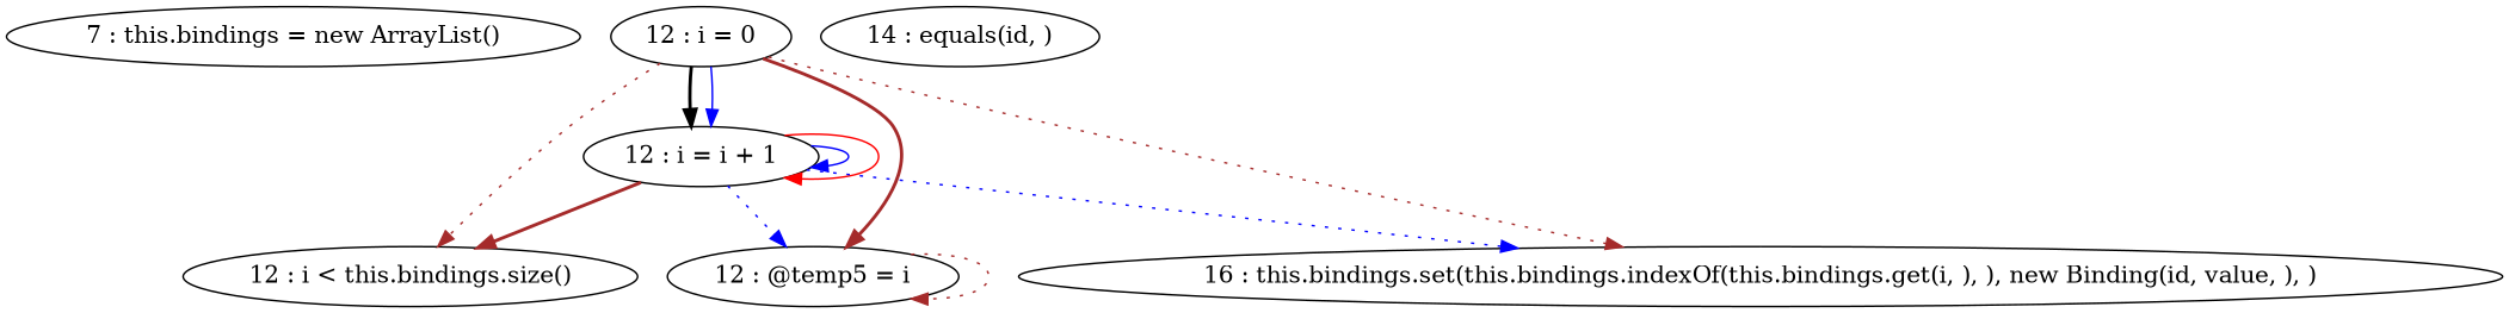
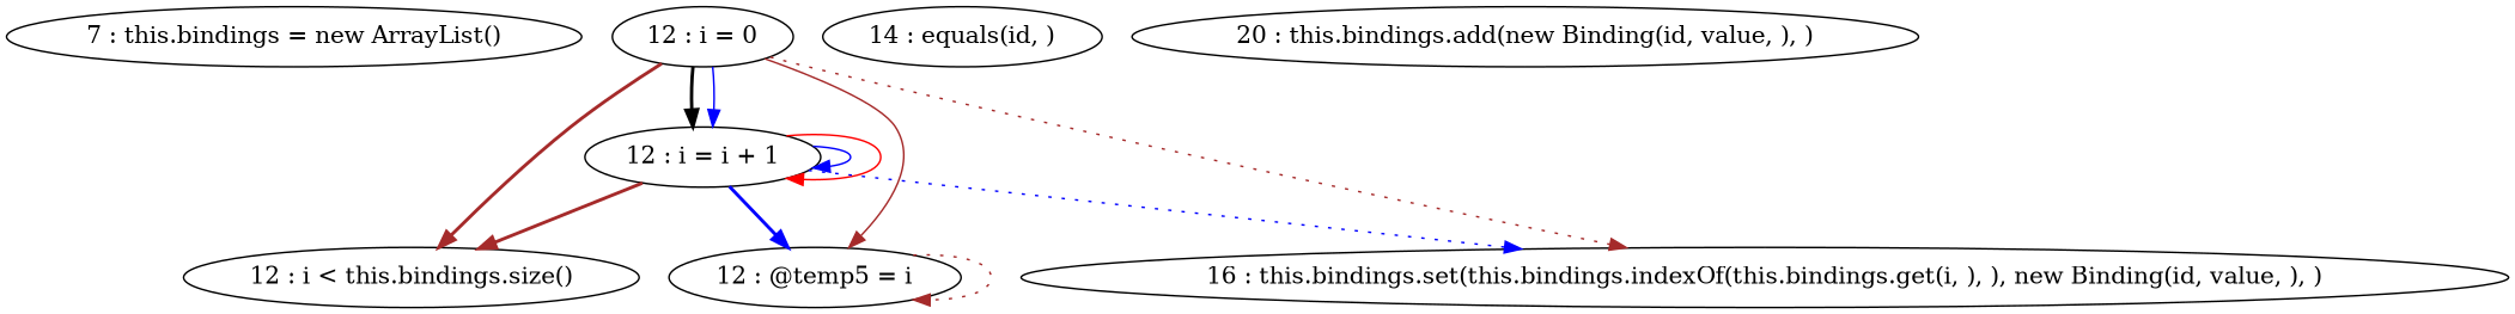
  digraph {
    fontname="DejaVu Serif"
    node [fontname="DejaVu Serif"]
    edge [color=brown fontname="DejaVu Serif" style=bold]
    "7 : this.bindings = new ArrayList()"
    "12 : i = 0"
    "12 : i < this.bindings.size()"
    n4 [label="12 : @temp5 = i"]
    "12 : i = i + 1"
    "16 : this.bindings.set(this.bindings.indexOf(this.bindings.get(i, ), ), new Binding(id, value, ), )"
    "14 : equals(id, )"
-   "12 : i = 0" -> "12 : i < this.bindings.size()" [style=dotted]
-   "12 : i = 0" -> n4
+   "20 : this.bindings.add(new Binding(id, value, ), )"
+   "12 : i = 0" -> "12 : i < this.bindings.size()"
+   "12 : i = 0" -> n4 [style=solid]
    "12 : i = 0" -> "12 : i = i + 1" [color=black]
    "12 : i = 0" -> "12 : i = i + 1" [color=blue style=solid]
    "12 : i = 0" -> "16 : this.bindings.set(this.bindings.indexOf(this.bindings.get(i, ), ), new Binding(id, value, ), )" [style=dotted]
    n4 -> n4 [style=dotted]
    "12 : i = i + 1" -> "12 : i < this.bindings.size()"
-   "12 : i = i + 1" -> n4 [color=blue style=dotted]
+   "12 : i = i + 1" -> n4 [color=blue]
    "12 : i = i + 1" -> "12 : i = i + 1" [color=blue style=solid]
    "12 : i = i + 1" -> "12 : i = i + 1" [color=red style=solid]
    "12 : i = i + 1" -> "16 : this.bindings.set(this.bindings.indexOf(this.bindings.get(i, ), ), new Binding(id, value, ), )" [color=blue style=dotted]
  }
